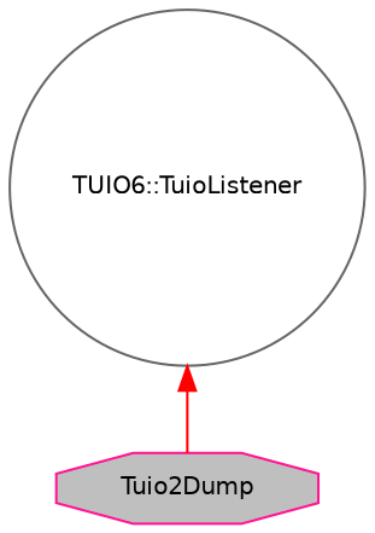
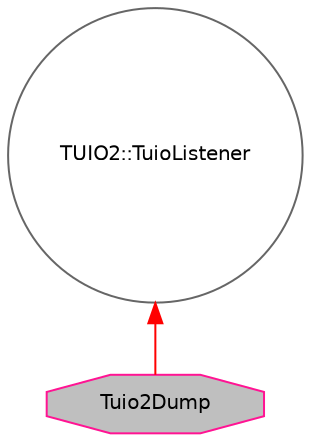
  digraph {
    node [fontname=Helvetica fontsize=10 style=filled]
    n1 [color=deeppink fillcolor=grey75 fontcolor=black height=0.2 label=Tuio2Dump shape=octagon width=0.4]
-   n2 [color=gray40 fillcolor=white height=0.2 label="TUIO6::TuioListener" shape=circle width=0.4]
+   n2 [color=gray40 fillcolor=white height=0.2 label="TUIO2::TuioListener" shape=circle width=0.4]
    n2 -> n1 [color=red dir=back fontname=Helvetica fontsize=10 labelfontname=Helvetica labelfontsize=10 style=solid]
  }
